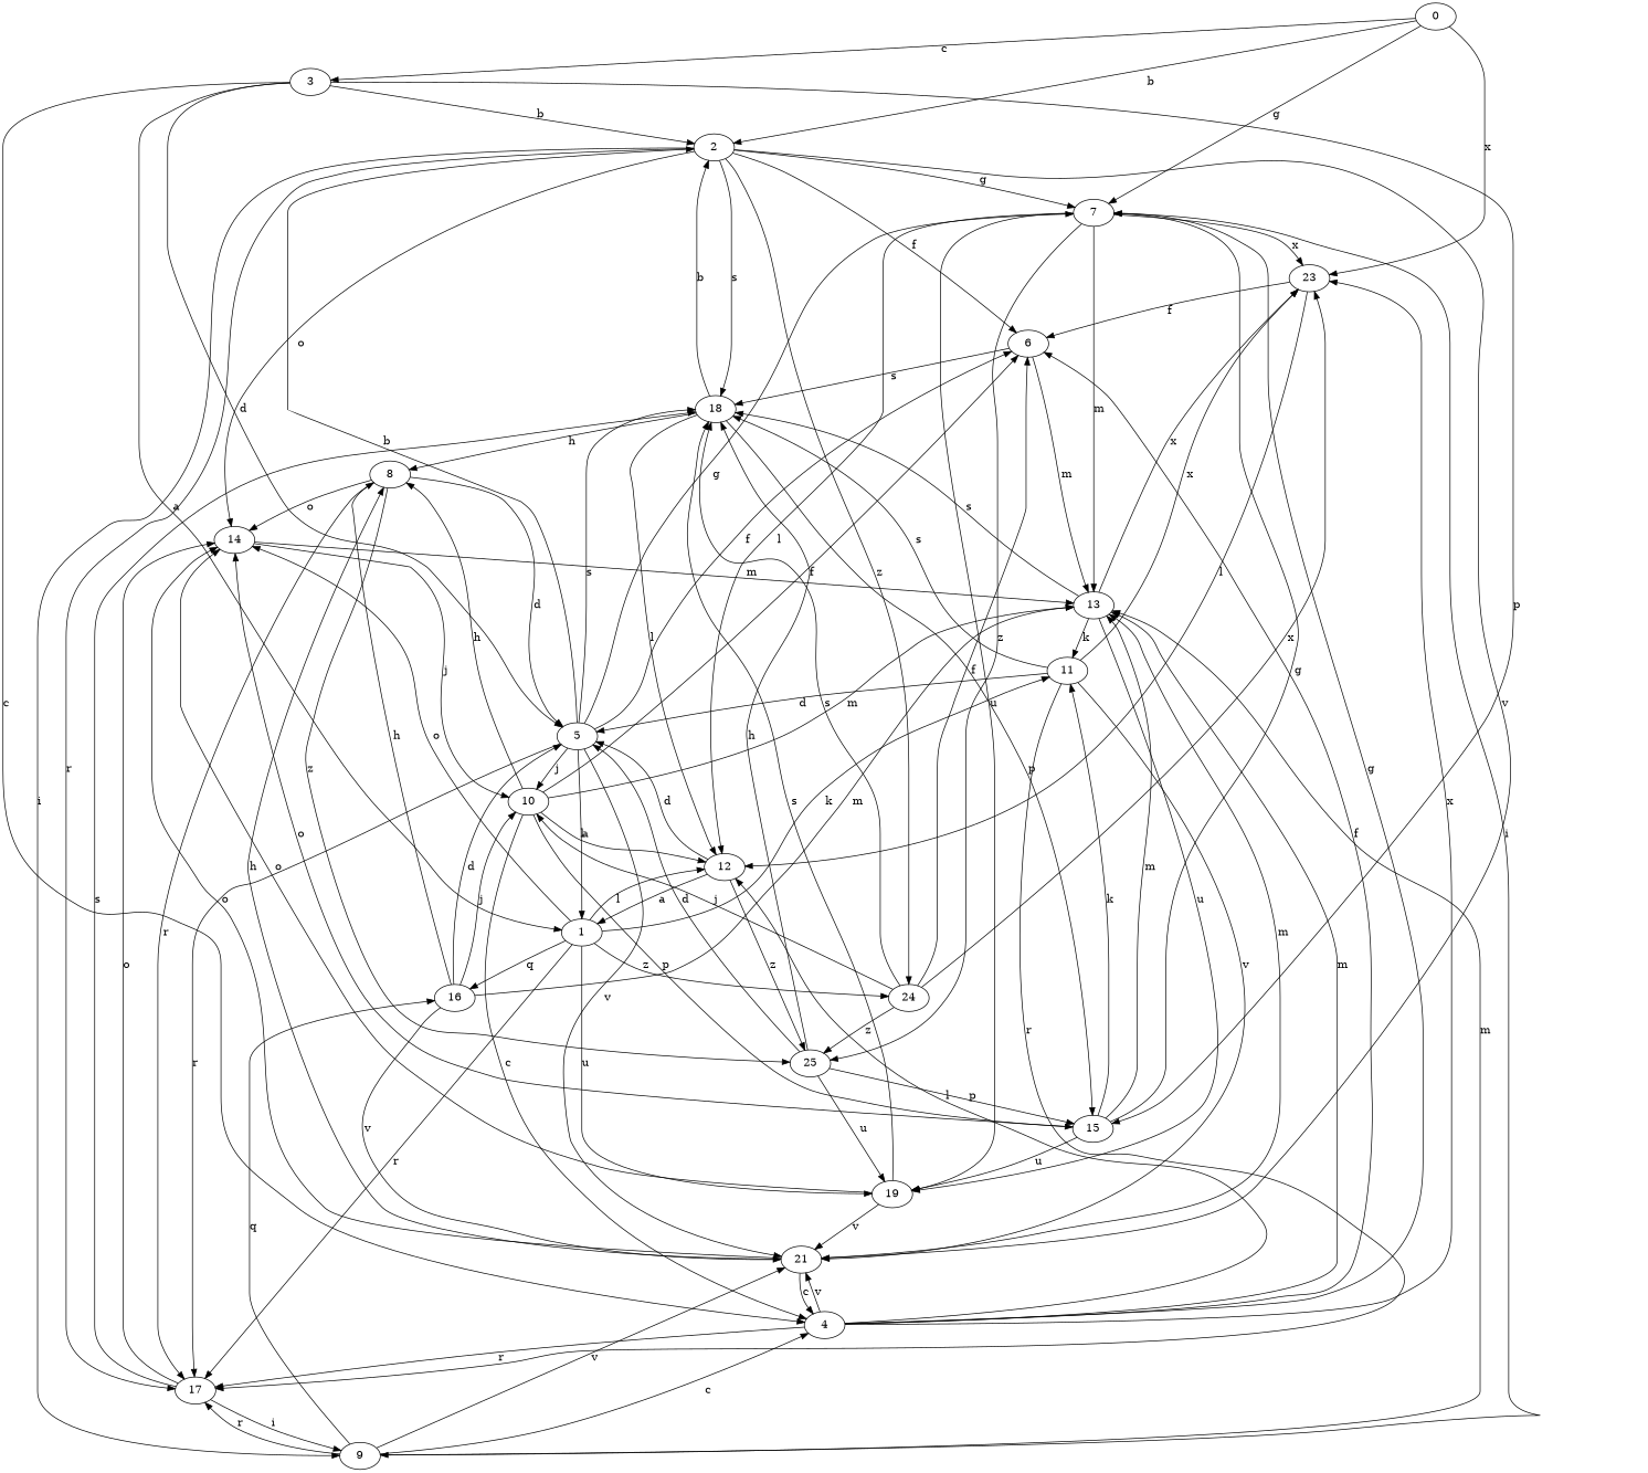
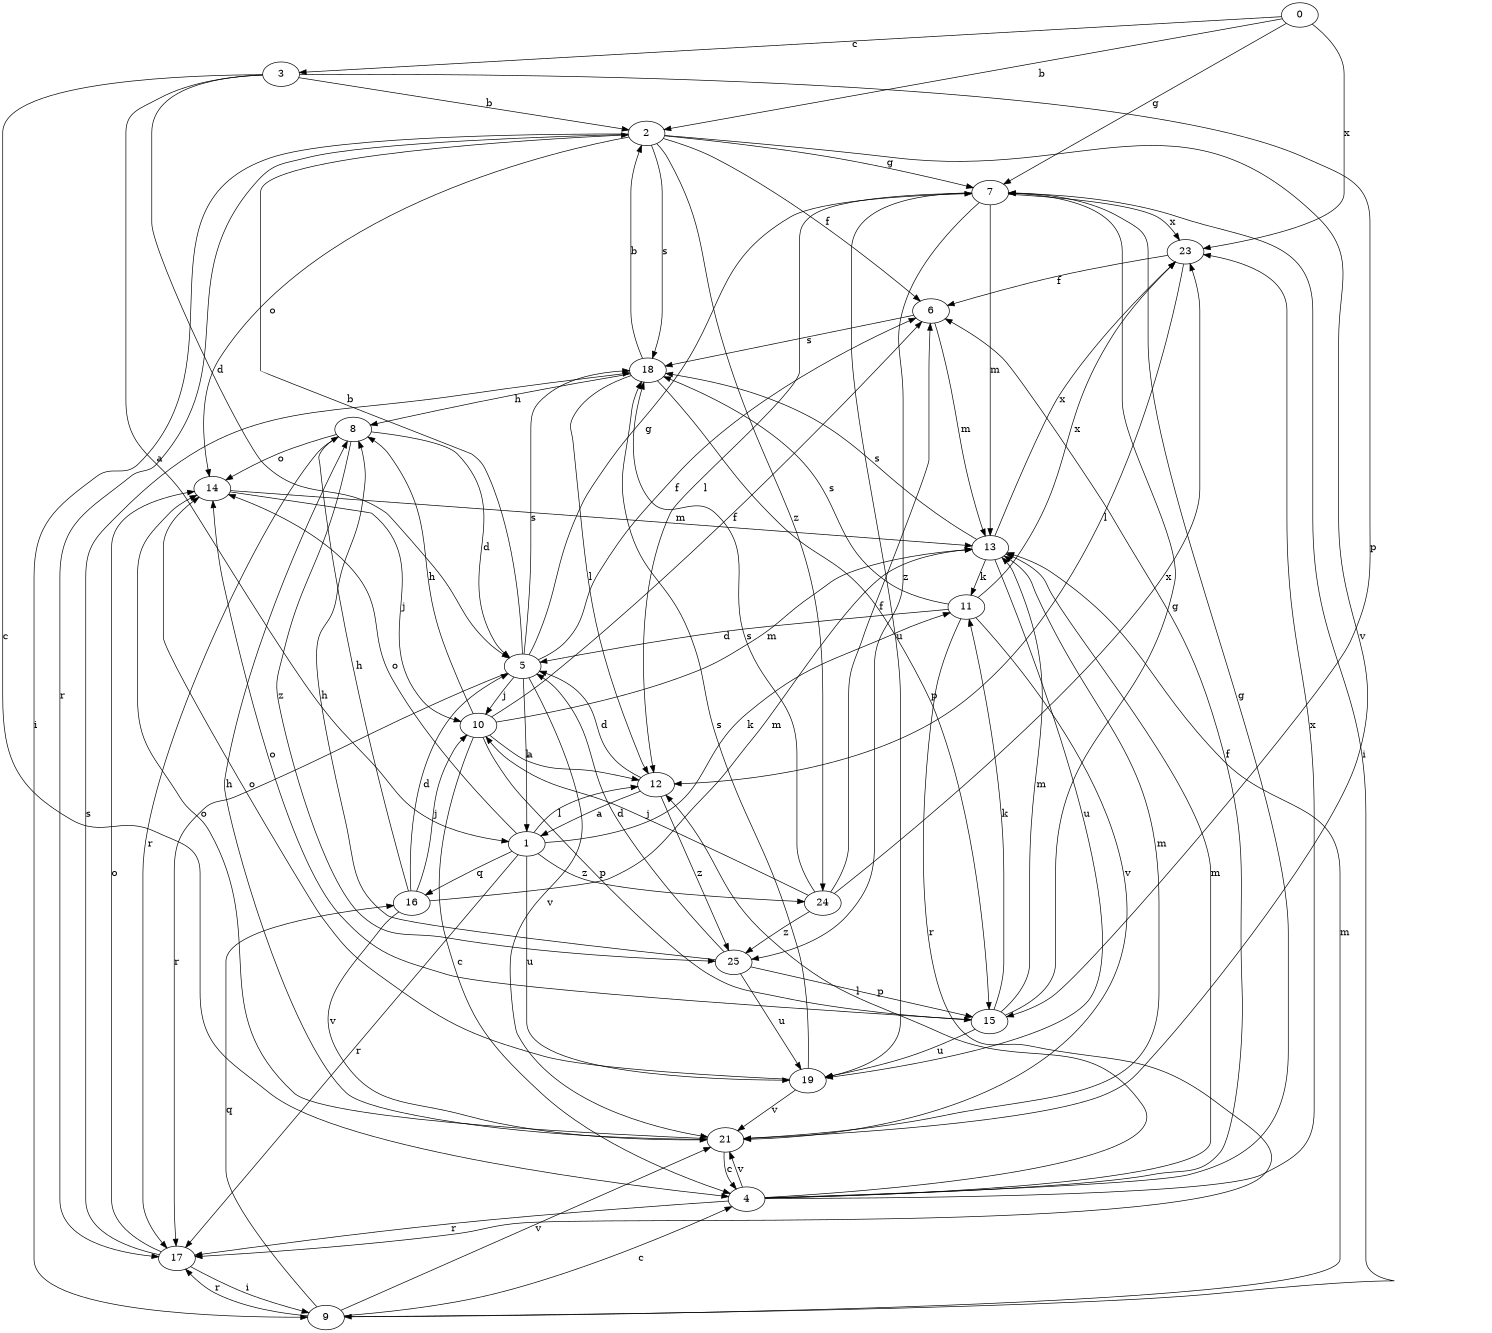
  strict digraph {
    0
    2
    3
    7
    23
    14
    17
    24
    6
    9
    18
    21
    1
    4
    5
    15
    12
    19
    13
    25
    11
    16
    10
    8
    0 -> 2 [label=b]
    0 -> 3 [label=c]
    0 -> 7 [label=g]
    0 -> 23 [label=x]
    2 -> 7 [label=g]
    2 -> 14 [label=o]
    2 -> 17 [label=r]
    2 -> 24 [label=z]
    2 -> 6 [label=f]
    2 -> 9 [label=i]
    2 -> 18 [label=s]
    2 -> 21 [label=v]
    3 -> 2 [label=b]
    3 -> 1 [label=a]
    3 -> 4 [label=c]
    3 -> 5 [label=d]
    3 -> 15 [label=p]
    7 -> 23 [label=x]
    7 -> 9 [label=i]
    7 -> 12 [label=l]
    7 -> 19 [label=u]
    7 -> 13 [label=m]
    7 -> 25 [label=z]
    23 -> 6 [label=f]
    23 -> 12 [label=l]
    14 -> 13 [label=m]
    14 -> 10 [label=j]
    17 -> 14 [label=o]
    17 -> 9 [label=i]
    17 -> 18 [label=s]
    24 -> 23 [label=x]
    24 -> 6 [label=f]
    24 -> 18 [label=s]
    24 -> 25 [label=z]
    24 -> 10 [label=j]
    6 -> 18 [label=s]
    6 -> 13 [label=m]
    9 -> 17 [label=r]
    9 -> 21 [label=v]
    9 -> 4 [label=c]
    9 -> 13 [label=m]
    9 -> 16 [label=q]
    18 -> 2 [label=b]
    18 -> 15 [label=p]
    18 -> 12 [label=l]
    18 -> 8 [label=h]
    21 -> 14 [label=o]
    21 -> 4 [label=c]
    21 -> 13 [label=m]
    21 -> 8 [label=h]
    1 -> 14 [label=o]
    1 -> 17 [label=r]
    1 -> 24 [label=z]
    1 -> 12 [label=l]
    1 -> 19 [label=u]
    1 -> 11 [label=k]
    1 -> 16 [label=q]
    4 -> 7 [label=g]
    4 -> 23 [label=x]
    4 -> 17 [label=r]
    4 -> 6 [label=f]
    4 -> 21 [label=v]
    4 -> 12 [label=l]
    4 -> 13 [label=m]
    5 -> 2 [label=b]
    5 -> 7 [label=g]
    5 -> 17 [label=r]
    5 -> 6 [label=f]
    5 -> 18 [label=s]
    5 -> 21 [label=v]
    5 -> 1 [label=a]
    5 -> 10 [label=j]
    15 -> 7 [label=g]
    15 -> 14 [label=o]
    15 -> 19 [label=u]
    15 -> 13 [label=m]
    15 -> 11 [label=k]
    12 -> 1 [label=a]
    12 -> 5 [label=d]
    12 -> 25 [label=z]
    19 -> 14 [label=o]
    19 -> 18 [label=s]
    19 -> 21 [label=v]
    13 -> 23 [label=x]
    13 -> 18 [label=s]
    13 -> 19 [label=u]
    13 -> 11 [label=k]
    25 -> 5 [label=d]
    25 -> 15 [label=p]
    25 -> 19 [label=u]
-   25 -> 18 [label=h]
+   25 -> 8 [label=h]
    11 -> 23 [label=x]
    11 -> 17 [label=r]
    11 -> 18 [label=s]
    11 -> 21 [label=v]
    11 -> 5 [label=d]
    16 -> 21 [label=v]
    16 -> 5 [label=d]
    16 -> 13 [label=m]
    16 -> 10 [label=j]
    16 -> 8 [label=h]
    10 -> 6 [label=f]
    10 -> 4 [label=c]
    10 -> 15 [label=p]
    10 -> 12 [label=l]
    10 -> 13 [label=m]
    10 -> 8 [label=h]
    8 -> 14 [label=o]
    8 -> 17 [label=r]
    8 -> 5 [label=d]
    8 -> 25 [label=z]
  }
